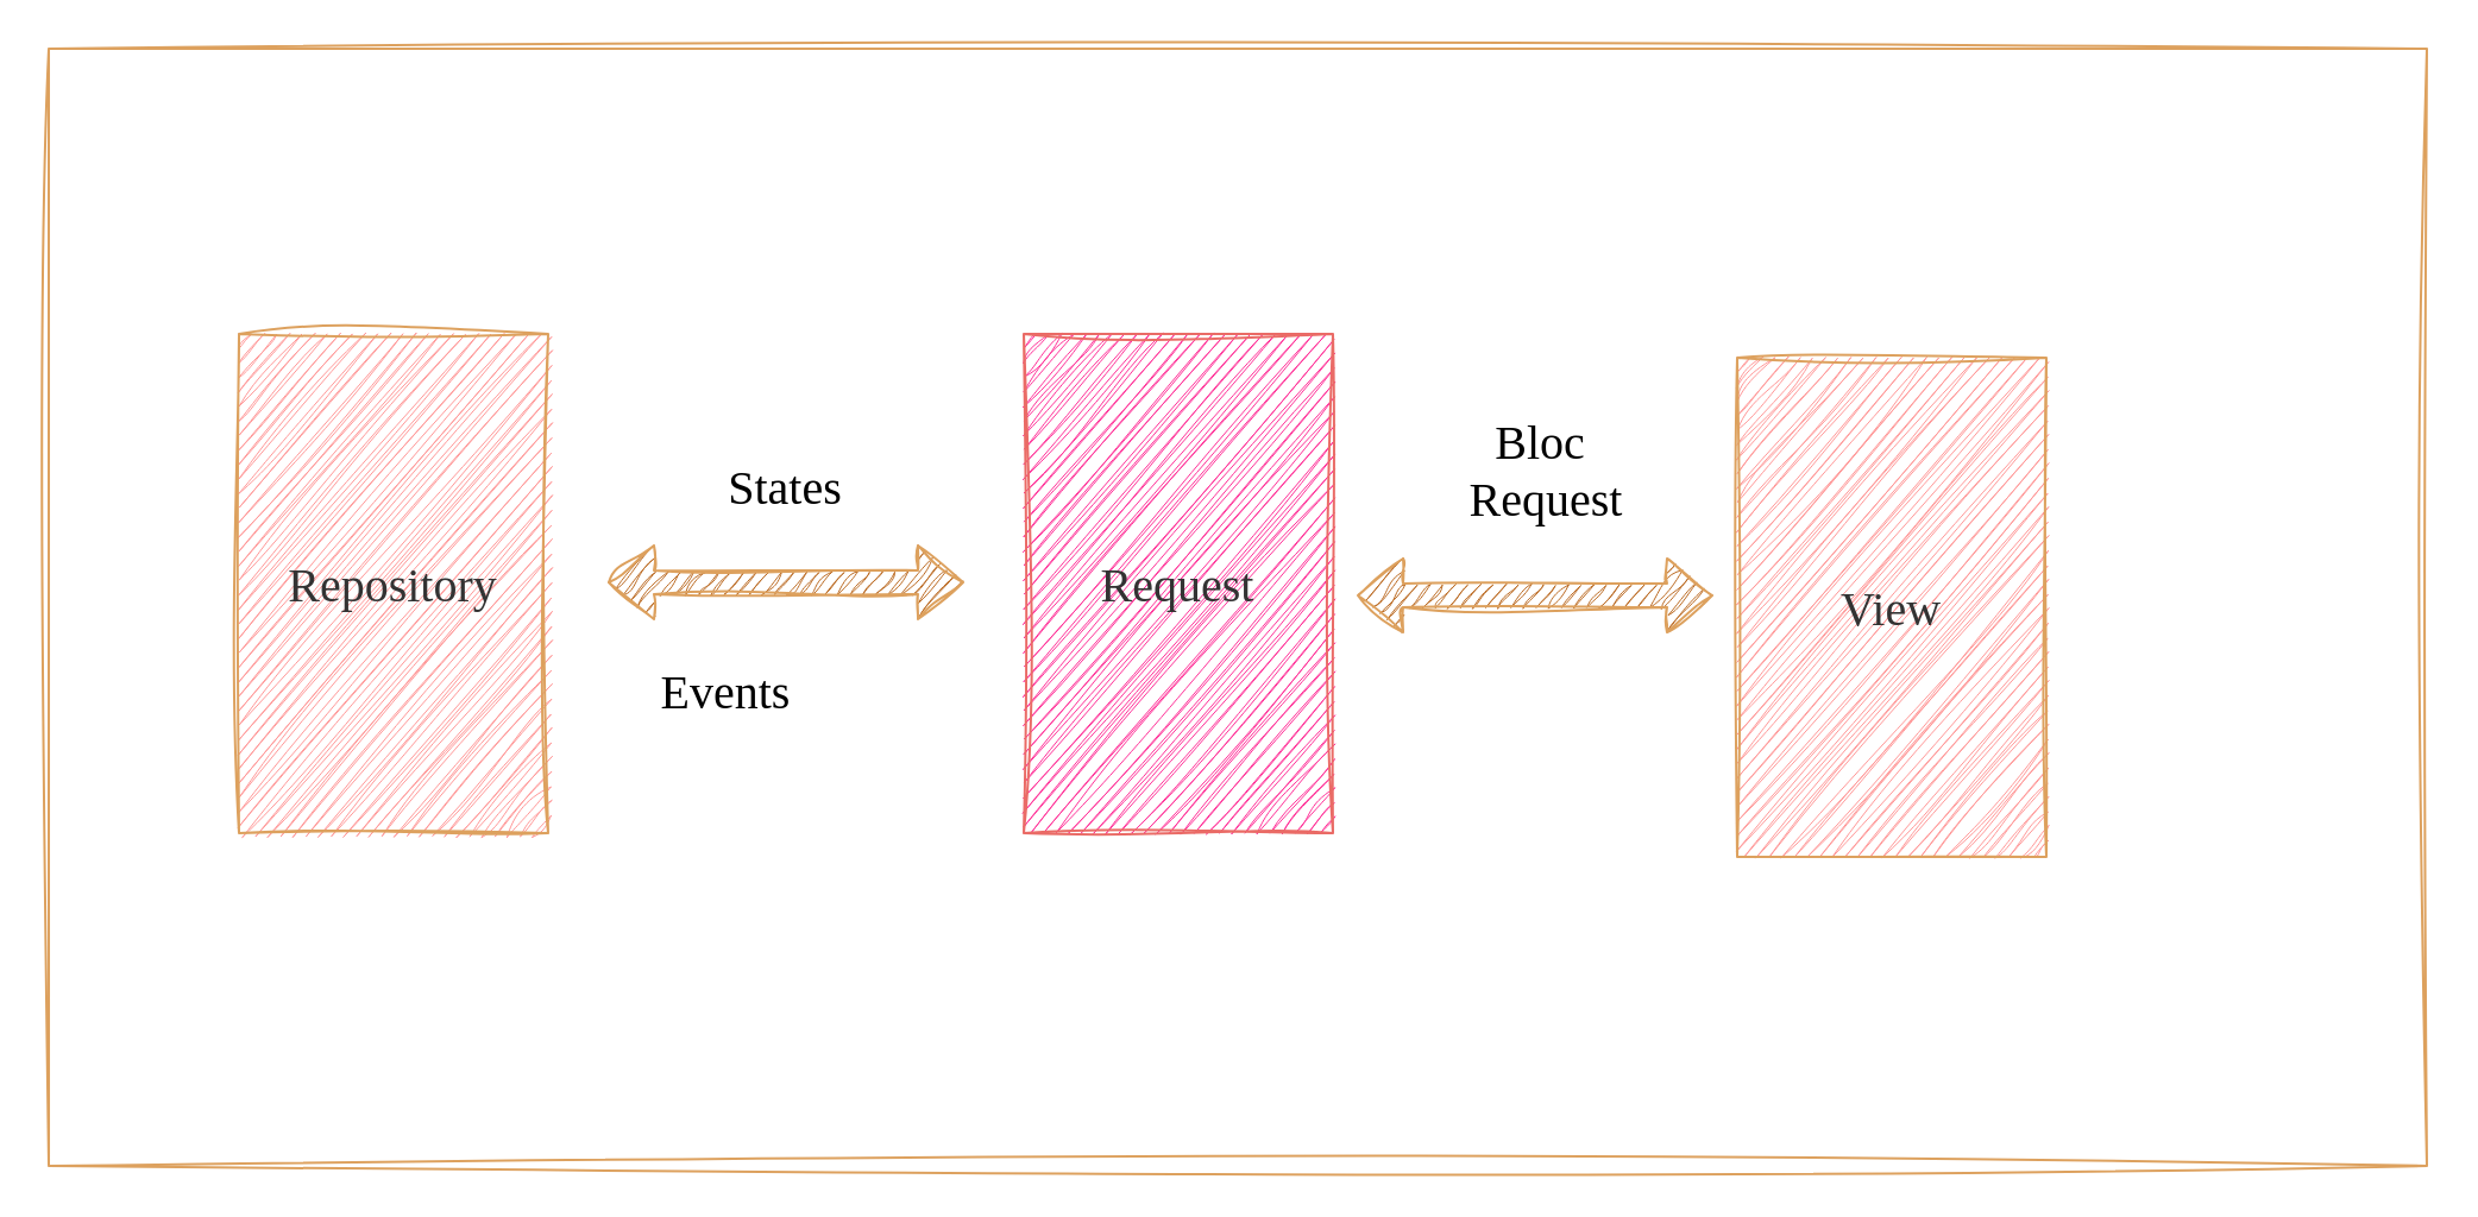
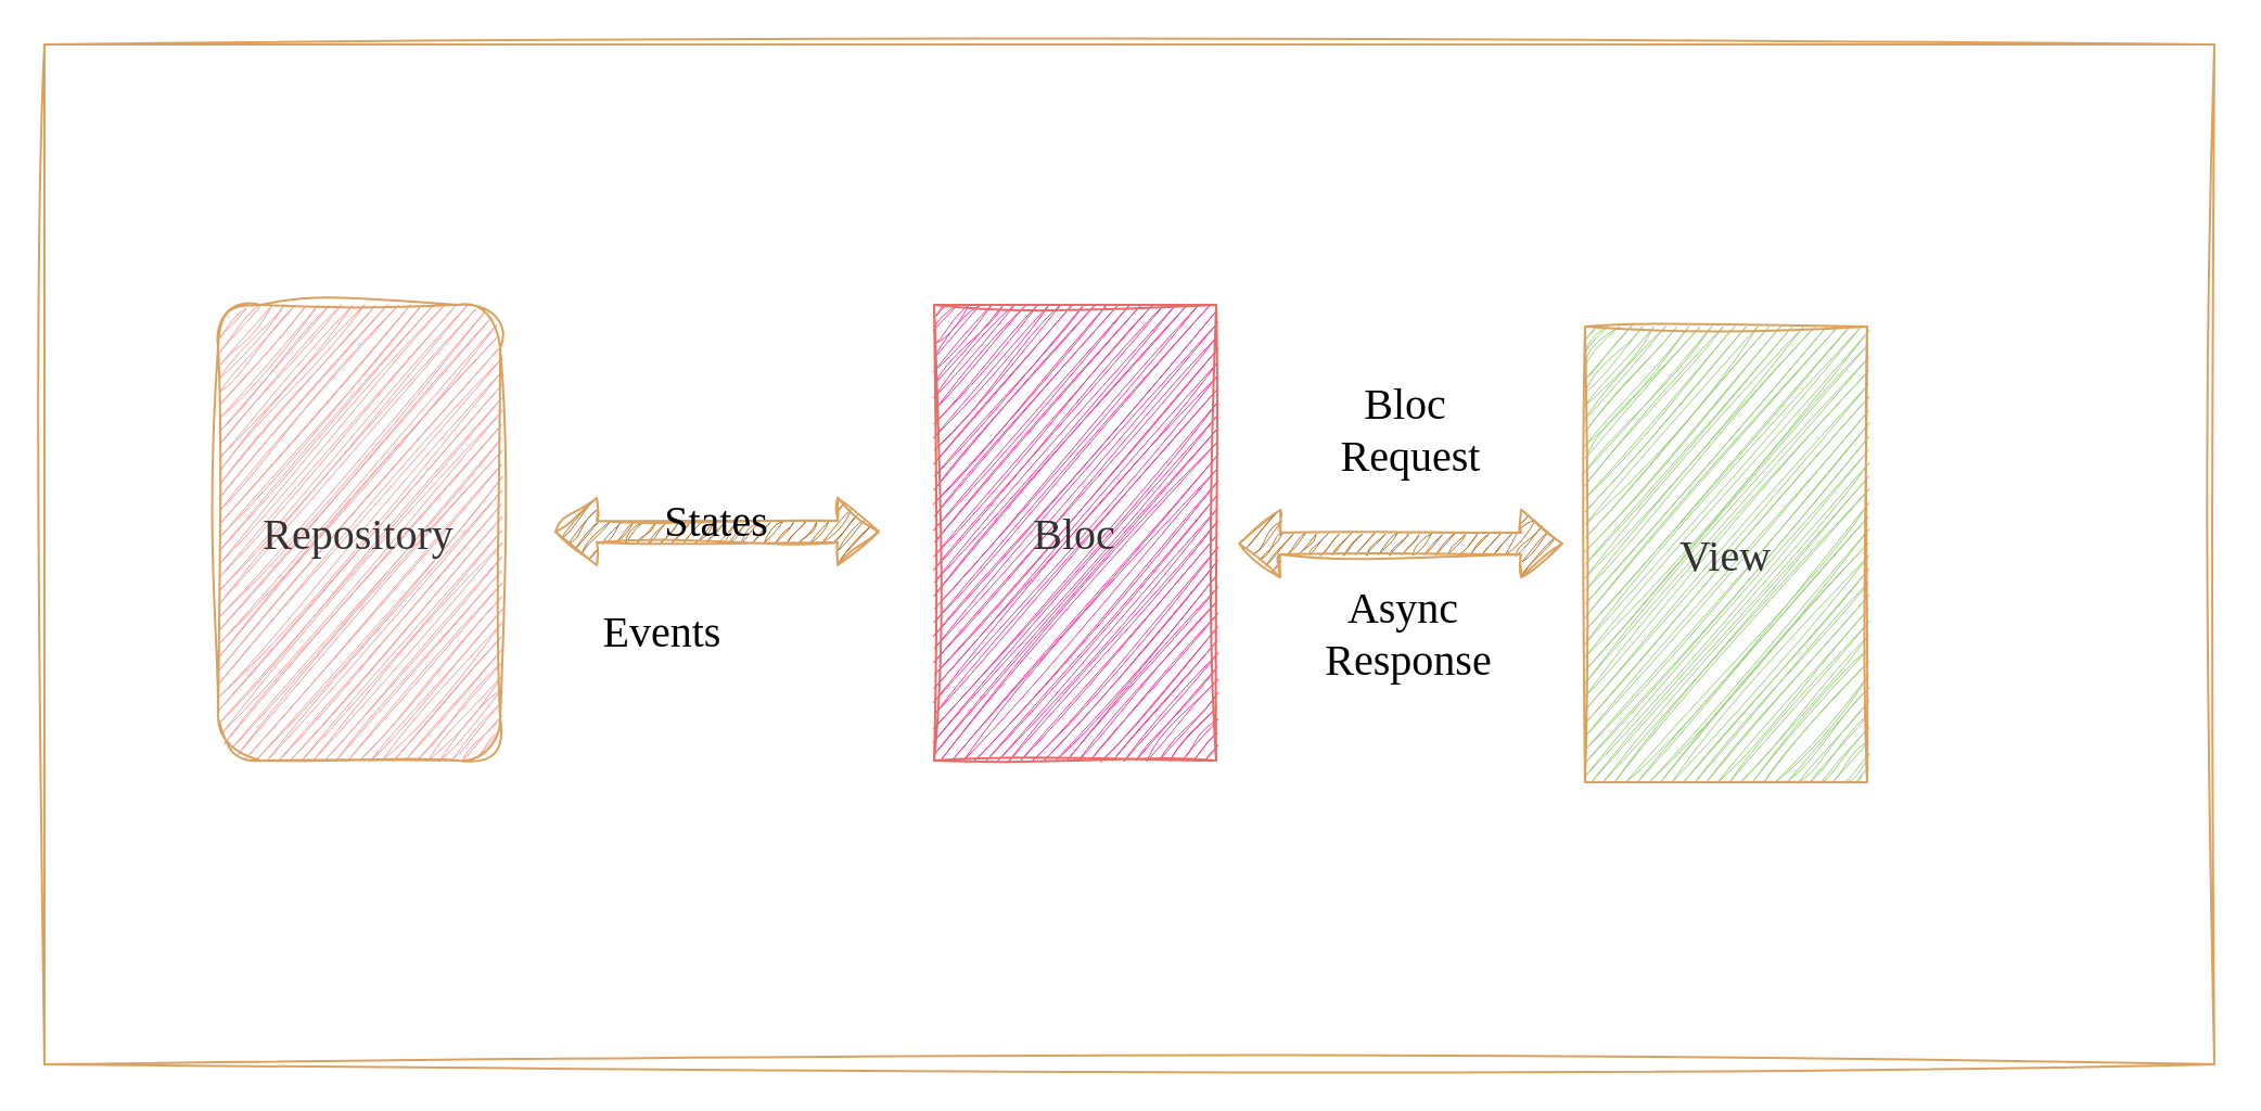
  <mxCell id="0" />
  <mxCell id="1" parent="0" />
- <mxCell id="2" value="&lt;font color=&quot;#333333&quot;&gt;Repository&lt;/font&gt;" style="rounded=0;whiteSpace=wrap;html=1;sketch=1;hachureGap=4;jiggle=2;curveFitting=1;strokeColor=#DDA15E;fontFamily=Architects Daughter;fontSource=https%3A%2F%2Ffonts.googleapis.com%2Fcss%3Ffamily%3DArchitects%2BDaughter;fontSize=20;fontColor=#FEFAE0;fillColor=#FF9999;" vertex="1" parent="1"><mxGeometry x="100" y="140" width="130" height="210" as="geometry" /></mxCell>
- <mxCell id="3" value="&lt;font color=&quot;#333333&quot;&gt;Request&lt;/font&gt;" style="rounded=0;whiteSpace=wrap;html=1;sketch=1;hachureGap=4;jiggle=2;curveFitting=1;strokeColor=#EA6B66;fontFamily=Architects Daughter;fontSource=https%3A%2F%2Ffonts.googleapis.com%2Fcss%3Ffamily%3DArchitects%2BDaughter;fontSize=20;fontColor=#FEFAE0;fillColor=#FF3399;" vertex="1" parent="1"><mxGeometry x="430" y="140" width="130" height="210" as="geometry" /></mxCell>
- <mxCell id="4" value="&lt;font color=&quot;#333333&quot;&gt;View&lt;/font&gt;" style="rounded=0;whiteSpace=wrap;html=1;sketch=1;hachureGap=4;jiggle=2;curveFitting=1;strokeColor=#DDA15E;fontFamily=Architects Daughter;fontSource=https%3A%2F%2Ffonts.googleapis.com%2Fcss%3Ffamily%3DArchitects%2BDaughter;fontSize=20;fontColor=#FEFAE0;fillColor=#ff9999;" vertex="1" parent="1"><mxGeometry x="730" y="150" width="130" height="210" as="geometry" /></mxCell>
+ <mxCell id="2" value="&lt;font color=&quot;#333333&quot;&gt;Repository&lt;/font&gt;" style="whiteSpace=wrap;html=1;sketch=1;hachureGap=4;jiggle=2;curveFitting=1;strokeColor=#DDA15E;fontFamily=Architects Daughter;fontSource=https%3A%2F%2Ffonts.googleapis.com%2Fcss%3Ffamily%3DArchitects%2BDaughter;fontSize=20;fontColor=#FEFAE0;fillColor=#FF9999;rounded=1;" vertex="1" parent="1"><mxGeometry x="100" y="140" width="130" height="210" as="geometry" /></mxCell>
+ <mxCell id="3" value="&lt;font color=&quot;#333333&quot;&gt;Bloc&lt;/font&gt;" style="rounded=0;whiteSpace=wrap;html=1;sketch=1;hachureGap=4;jiggle=2;curveFitting=1;strokeColor=#EA6B66;fontFamily=Architects Daughter;fontSource=https%3A%2F%2Ffonts.googleapis.com%2Fcss%3Ffamily%3DArchitects%2BDaughter;fontSize=20;fontColor=#FEFAE0;fillColor=#FF3399;" vertex="1" parent="1"><mxGeometry x="430" y="140" width="130" height="210" as="geometry" /></mxCell>
+ <mxCell id="4" value="&lt;font color=&quot;#333333&quot;&gt;View&lt;/font&gt;" style="rounded=0;whiteSpace=wrap;html=1;sketch=1;hachureGap=4;jiggle=2;curveFitting=1;strokeColor=#DDA15E;fontFamily=Architects Daughter;fontSource=https%3A%2F%2Ffonts.googleapis.com%2Fcss%3Ffamily%3DArchitects%2BDaughter;fontSize=20;fontColor=#FEFAE0;fillColor=#97D077;" vertex="1" parent="1"><mxGeometry x="730" y="150" width="130" height="210" as="geometry" /></mxCell>
  <mxCell id="5" value="" style="shape=flexArrow;endArrow=classic;startArrow=classic;html=1;rounded=0;sketch=1;hachureGap=4;jiggle=2;curveFitting=1;strokeColor=#DDA15E;fontFamily=Architects Daughter;fontSource=https%3A%2F%2Ffonts.googleapis.com%2Fcss%3Ffamily%3DArchitects%2BDaughter;fontSize=16;fontColor=#FEFAE0;fillColor=#BC6C25;" edge="1" parent="1"><mxGeometry width="100" height="100" relative="1" as="geometry"><mxPoint x="570" y="250" as="sourcePoint" /><mxPoint x="720" y="250" as="targetPoint" /></mxGeometry></mxCell>
  <mxCell id="6" value="" style="shape=flexArrow;endArrow=classic;startArrow=classic;html=1;rounded=0;sketch=1;hachureGap=4;jiggle=2;curveFitting=1;strokeColor=#DDA15E;fontFamily=Architects Daughter;fontSource=https%3A%2F%2Ffonts.googleapis.com%2Fcss%3Ffamily%3DArchitects%2BDaughter;fontSize=16;fontColor=#FEFAE0;fillColor=#BC6C25;" edge="1" parent="1"><mxGeometry width="100" height="100" relative="1" as="geometry"><mxPoint x="255" y="244.5" as="sourcePoint" /><mxPoint x="405" y="244.5" as="targetPoint" /></mxGeometry></mxCell>
+ <mxCell id="7" value="&lt;div align=&quot;center&quot;&gt;&lt;font color=&quot;#000000&quot;&gt;Async&amp;nbsp; Response&lt;br&gt;&lt;span style=&quot;background-color: rgb(0, 0, 0);&quot;&gt;&lt;/span&gt;&lt;/font&gt;&lt;/div&gt;" style="text;html=1;strokeColor=none;fillColor=none;align=center;verticalAlign=middle;whiteSpace=wrap;rounded=0;fontSize=20;fontFamily=Architects Daughter;fontColor=#FEFAE0;" vertex="1" parent="1"><mxGeometry x="619" y="276" width="60" height="30" as="geometry" /></mxCell>
  <mxCell id="8" value="&lt;div align=&quot;center&quot;&gt;&lt;font color=&quot;#000000&quot;&gt;Bloc&amp;nbsp; Request&lt;br&gt;&lt;span style=&quot;background-color: rgb(0, 0, 0);&quot;&gt;&lt;/span&gt;&lt;/font&gt;&lt;/div&gt;" style="text;html=1;strokeColor=none;fillColor=none;align=center;verticalAlign=middle;whiteSpace=wrap;rounded=0;fontSize=20;fontFamily=Architects Daughter;fontColor=#FEFAE0;" vertex="1" parent="1"><mxGeometry x="620" y="182" width="60" height="30" as="geometry" /></mxCell>
- <mxCell id="9" value="&lt;div align=&quot;center&quot;&gt;&lt;font color=&quot;#000000&quot;&gt;States&lt;br&gt;&lt;span style=&quot;background-color: rgb(0, 0, 0);&quot;&gt;&lt;/span&gt;&lt;/font&gt;&lt;/div&gt;" style="text;html=1;strokeColor=none;fillColor=none;align=center;verticalAlign=middle;whiteSpace=wrap;rounded=0;fontSize=20;fontFamily=Architects Daughter;fontColor=#FEFAE0;" vertex="1" parent="1"><mxGeometry x="300" y="189" width="60" height="30" as="geometry" /></mxCell>
+ <mxCell id="9" value="&lt;div align=&quot;center&quot;&gt;&lt;font color=&quot;#000000&quot;&gt;States&lt;br&gt;&lt;span style=&quot;background-color: rgb(0, 0, 0);&quot;&gt;&lt;/span&gt;&lt;/font&gt;&lt;/div&gt;" style="text;html=1;strokeColor=none;fillColor=none;align=center;verticalAlign=middle;whiteSpace=wrap;rounded=0;fontSize=20;fontFamily=Architects Daughter;fontColor=#FEFAE0;" vertex="1" parent="1"><mxGeometry x="300" y="224" width="60" height="30" as="geometry" /></mxCell>
  <mxCell id="10" value="&lt;div align=&quot;center&quot;&gt;&lt;font color=&quot;#000000&quot;&gt;Events&lt;br&gt;&lt;span style=&quot;background-color: rgb(0, 0, 0);&quot;&gt;&lt;/span&gt;&lt;/font&gt;&lt;/div&gt;" style="text;html=1;strokeColor=none;fillColor=none;align=center;verticalAlign=middle;whiteSpace=wrap;rounded=0;fontSize=20;fontFamily=Architects Daughter;fontColor=#FEFAE0;" vertex="1" parent="1"><mxGeometry x="275" y="275" width="60" height="30" as="geometry" /></mxCell>
  <mxCell id="11" value="" style="rounded=0;whiteSpace=wrap;html=1;sketch=1;hachureGap=4;jiggle=2;curveFitting=1;strokeColor=#DDA15E;fontFamily=Architects Daughter;fontSource=https%3A%2F%2Ffonts.googleapis.com%2Fcss%3Ffamily%3DArchitects%2BDaughter;fontSize=20;fontColor=#FEFAE0;fillColor=none;" vertex="1" parent="1"><mxGeometry x="20" y="20" width="1000" height="470" as="geometry" /></mxCell>
